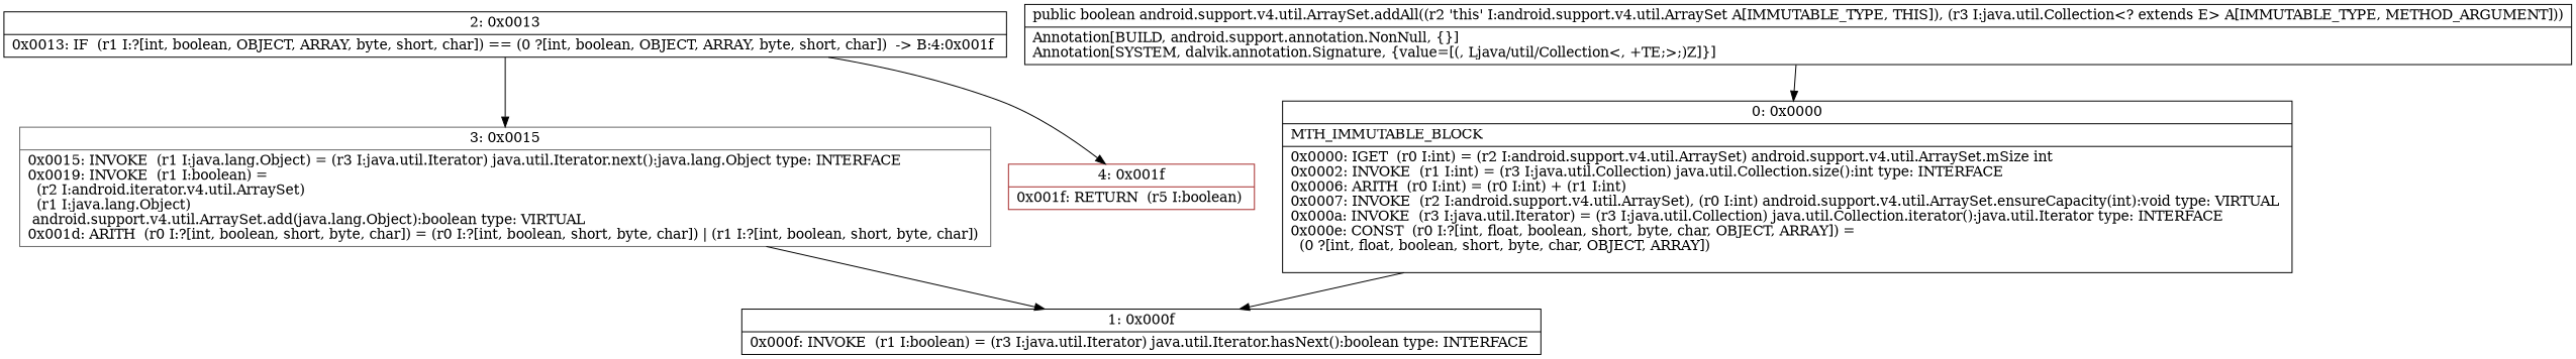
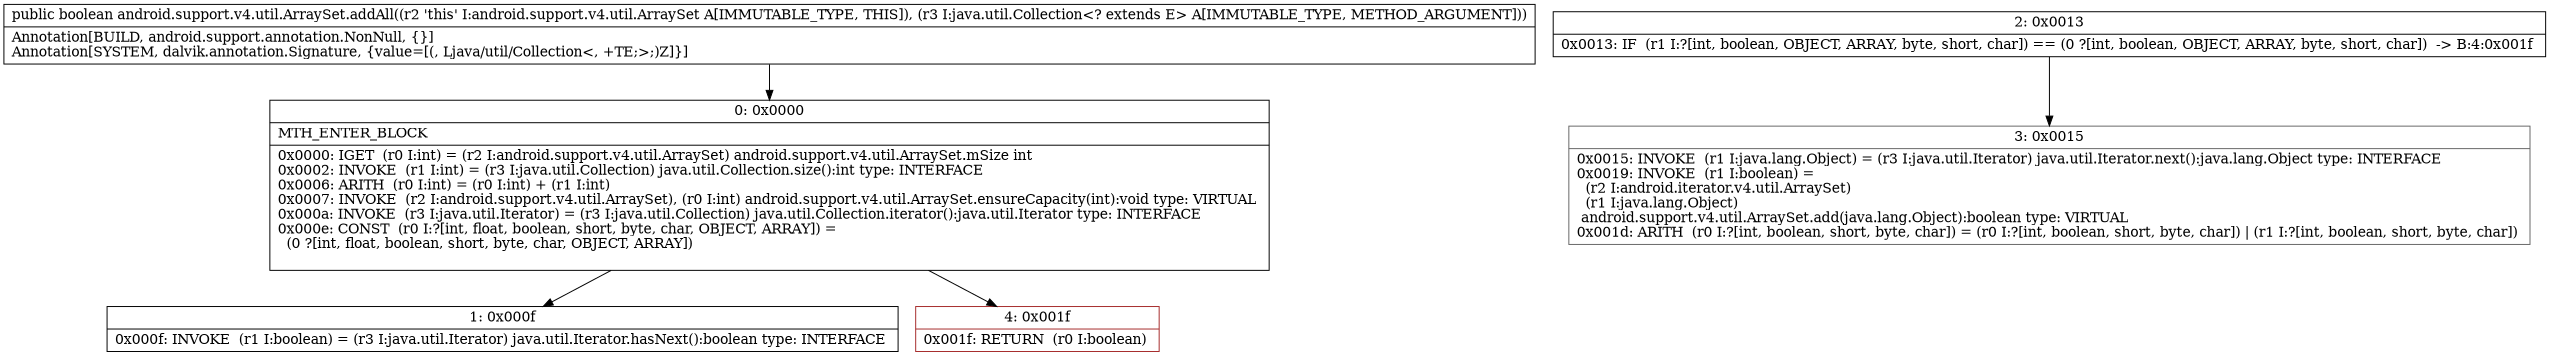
  digraph {
    node [color=black shape=record]
    edge [style=solid]
-   n1 [label="{0\:\ 0x0000|MTH_IMMUTABLE_BLOCK\l|0x0000: IGET  (r0 I:int) = (r2 I:android.support.v4.util.ArraySet) android.support.v4.util.ArraySet.mSize int \l0x0002: INVOKE  (r1 I:int) = (r3 I:java.util.Collection) java.util.Collection.size():int type: INTERFACE \l0x0006: ARITH  (r0 I:int) = (r0 I:int) + (r1 I:int) \l0x0007: INVOKE  (r2 I:android.support.v4.util.ArraySet), (r0 I:int) android.support.v4.util.ArraySet.ensureCapacity(int):void type: VIRTUAL \l0x000a: INVOKE  (r3 I:java.util.Iterator) = (r3 I:java.util.Collection) java.util.Collection.iterator():java.util.Iterator type: INTERFACE \l0x000e: CONST  (r0 I:?[int, float, boolean, short, byte, char, OBJECT, ARRAY]) = \l  (0 ?[int, float, boolean, short, byte, char, OBJECT, ARRAY])\l \l}"]
+   n1 [label="{0\:\ 0x0000|MTH_ENTER_BLOCK\l|0x0000: IGET  (r0 I:int) = (r2 I:android.support.v4.util.ArraySet) android.support.v4.util.ArraySet.mSize int \l0x0002: INVOKE  (r1 I:int) = (r3 I:java.util.Collection) java.util.Collection.size():int type: INTERFACE \l0x0006: ARITH  (r0 I:int) = (r0 I:int) + (r1 I:int) \l0x0007: INVOKE  (r2 I:android.support.v4.util.ArraySet), (r0 I:int) android.support.v4.util.ArraySet.ensureCapacity(int):void type: VIRTUAL \l0x000a: INVOKE  (r3 I:java.util.Iterator) = (r3 I:java.util.Collection) java.util.Collection.iterator():java.util.Iterator type: INTERFACE \l0x000e: CONST  (r0 I:?[int, float, boolean, short, byte, char, OBJECT, ARRAY]) = \l  (0 ?[int, float, boolean, short, byte, char, OBJECT, ARRAY])\l \l}"]
    n2 [label="{1\:\ 0x000f|0x000f: INVOKE  (r1 I:boolean) = (r3 I:java.util.Iterator) java.util.Iterator.hasNext():boolean type: INTERFACE \l}"]
    n3 [label="{2\:\ 0x0013|0x0013: IF  (r1 I:?[int, boolean, OBJECT, ARRAY, byte, short, char]) == (0 ?[int, boolean, OBJECT, ARRAY, byte, short, char])  \-\> B:4:0x001f \l}"]
    n4 [color=gray40 label="{3\:\ 0x0015|0x0015: INVOKE  (r1 I:java.lang.Object) = (r3 I:java.util.Iterator) java.util.Iterator.next():java.lang.Object type: INTERFACE \l0x0019: INVOKE  (r1 I:boolean) = \l  (r2 I:android.iterator.v4.util.ArraySet)\l  (r1 I:java.lang.Object)\l android.support.v4.util.ArraySet.add(java.lang.Object):boolean type: VIRTUAL \l0x001d: ARITH  (r0 I:?[int, boolean, short, byte, char]) = (r0 I:?[int, boolean, short, byte, char]) \| (r1 I:?[int, boolean, short, byte, char]) \l}"]
-   n5 [color=brown label="{4\:\ 0x001f|0x001f: RETURN  (r5 I:boolean) \l}"]
+   n5 [color=brown label="{4\:\ 0x001f|0x001f: RETURN  (r0 I:boolean) \l}"]
    n6 [label="{public boolean android.support.v4.util.ArraySet.addAll((r2 'this' I:android.support.v4.util.ArraySet A[IMMUTABLE_TYPE, THIS]), (r3 I:java.util.Collection\<? extends E\> A[IMMUTABLE_TYPE, METHOD_ARGUMENT]))  | Annotation[BUILD, android.support.annotation.NonNull, \{\}]\lAnnotation[SYSTEM, dalvik.annotation.Signature, \{value=[(, Ljava\/util\/Collection\<, +TE;\>;)Z]\}]\l}"]
    n1 -> n2
    n3 -> n4
-   n3 -> n5
-   n4 -> n2
+   n1 -> n5
    n6 -> n1
  }
